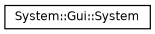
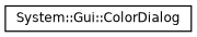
  digraph {
    rankdir=LR
-   n1 [color=black fillcolor=white fontname=Helvetica fontsize=10 height=0.2 label="System::Gui::System" shape=record style=filled width=0.4]
+   n1 [color=black fillcolor=white fontname=Helvetica fontsize=10 height=0.2 label="System::Gui::ColorDialog" shape=record style=filled width=0.4]
  }
